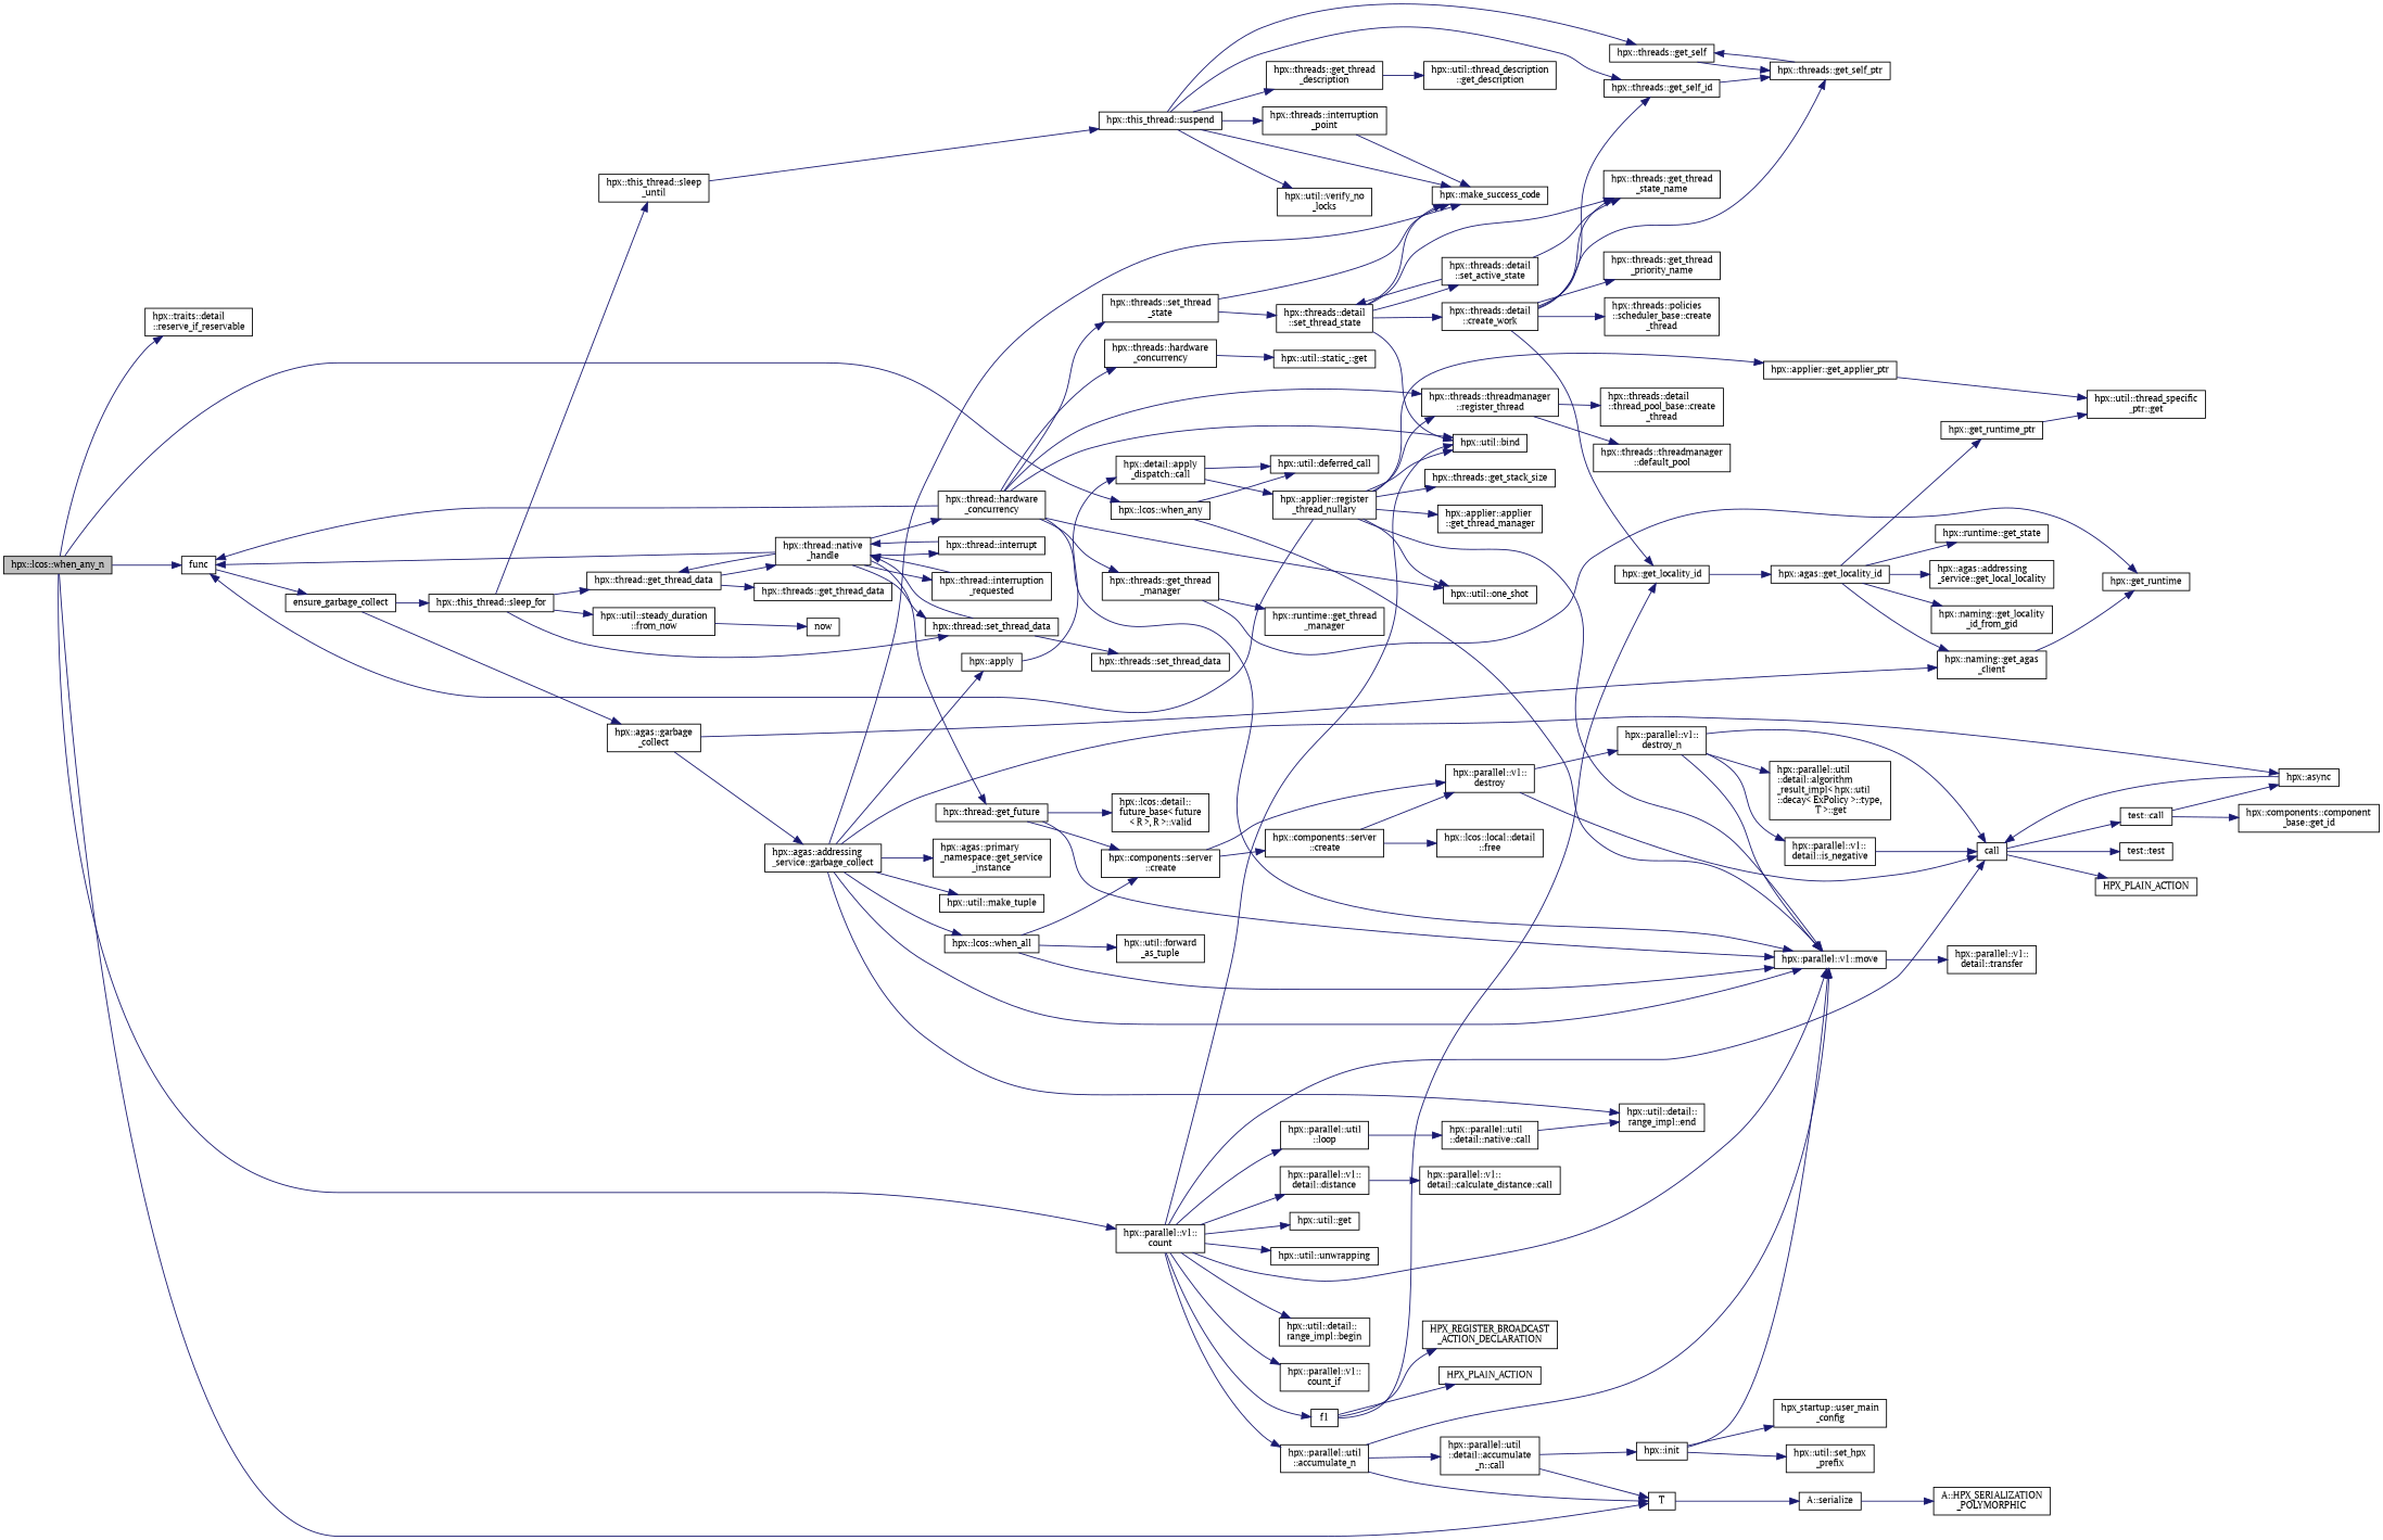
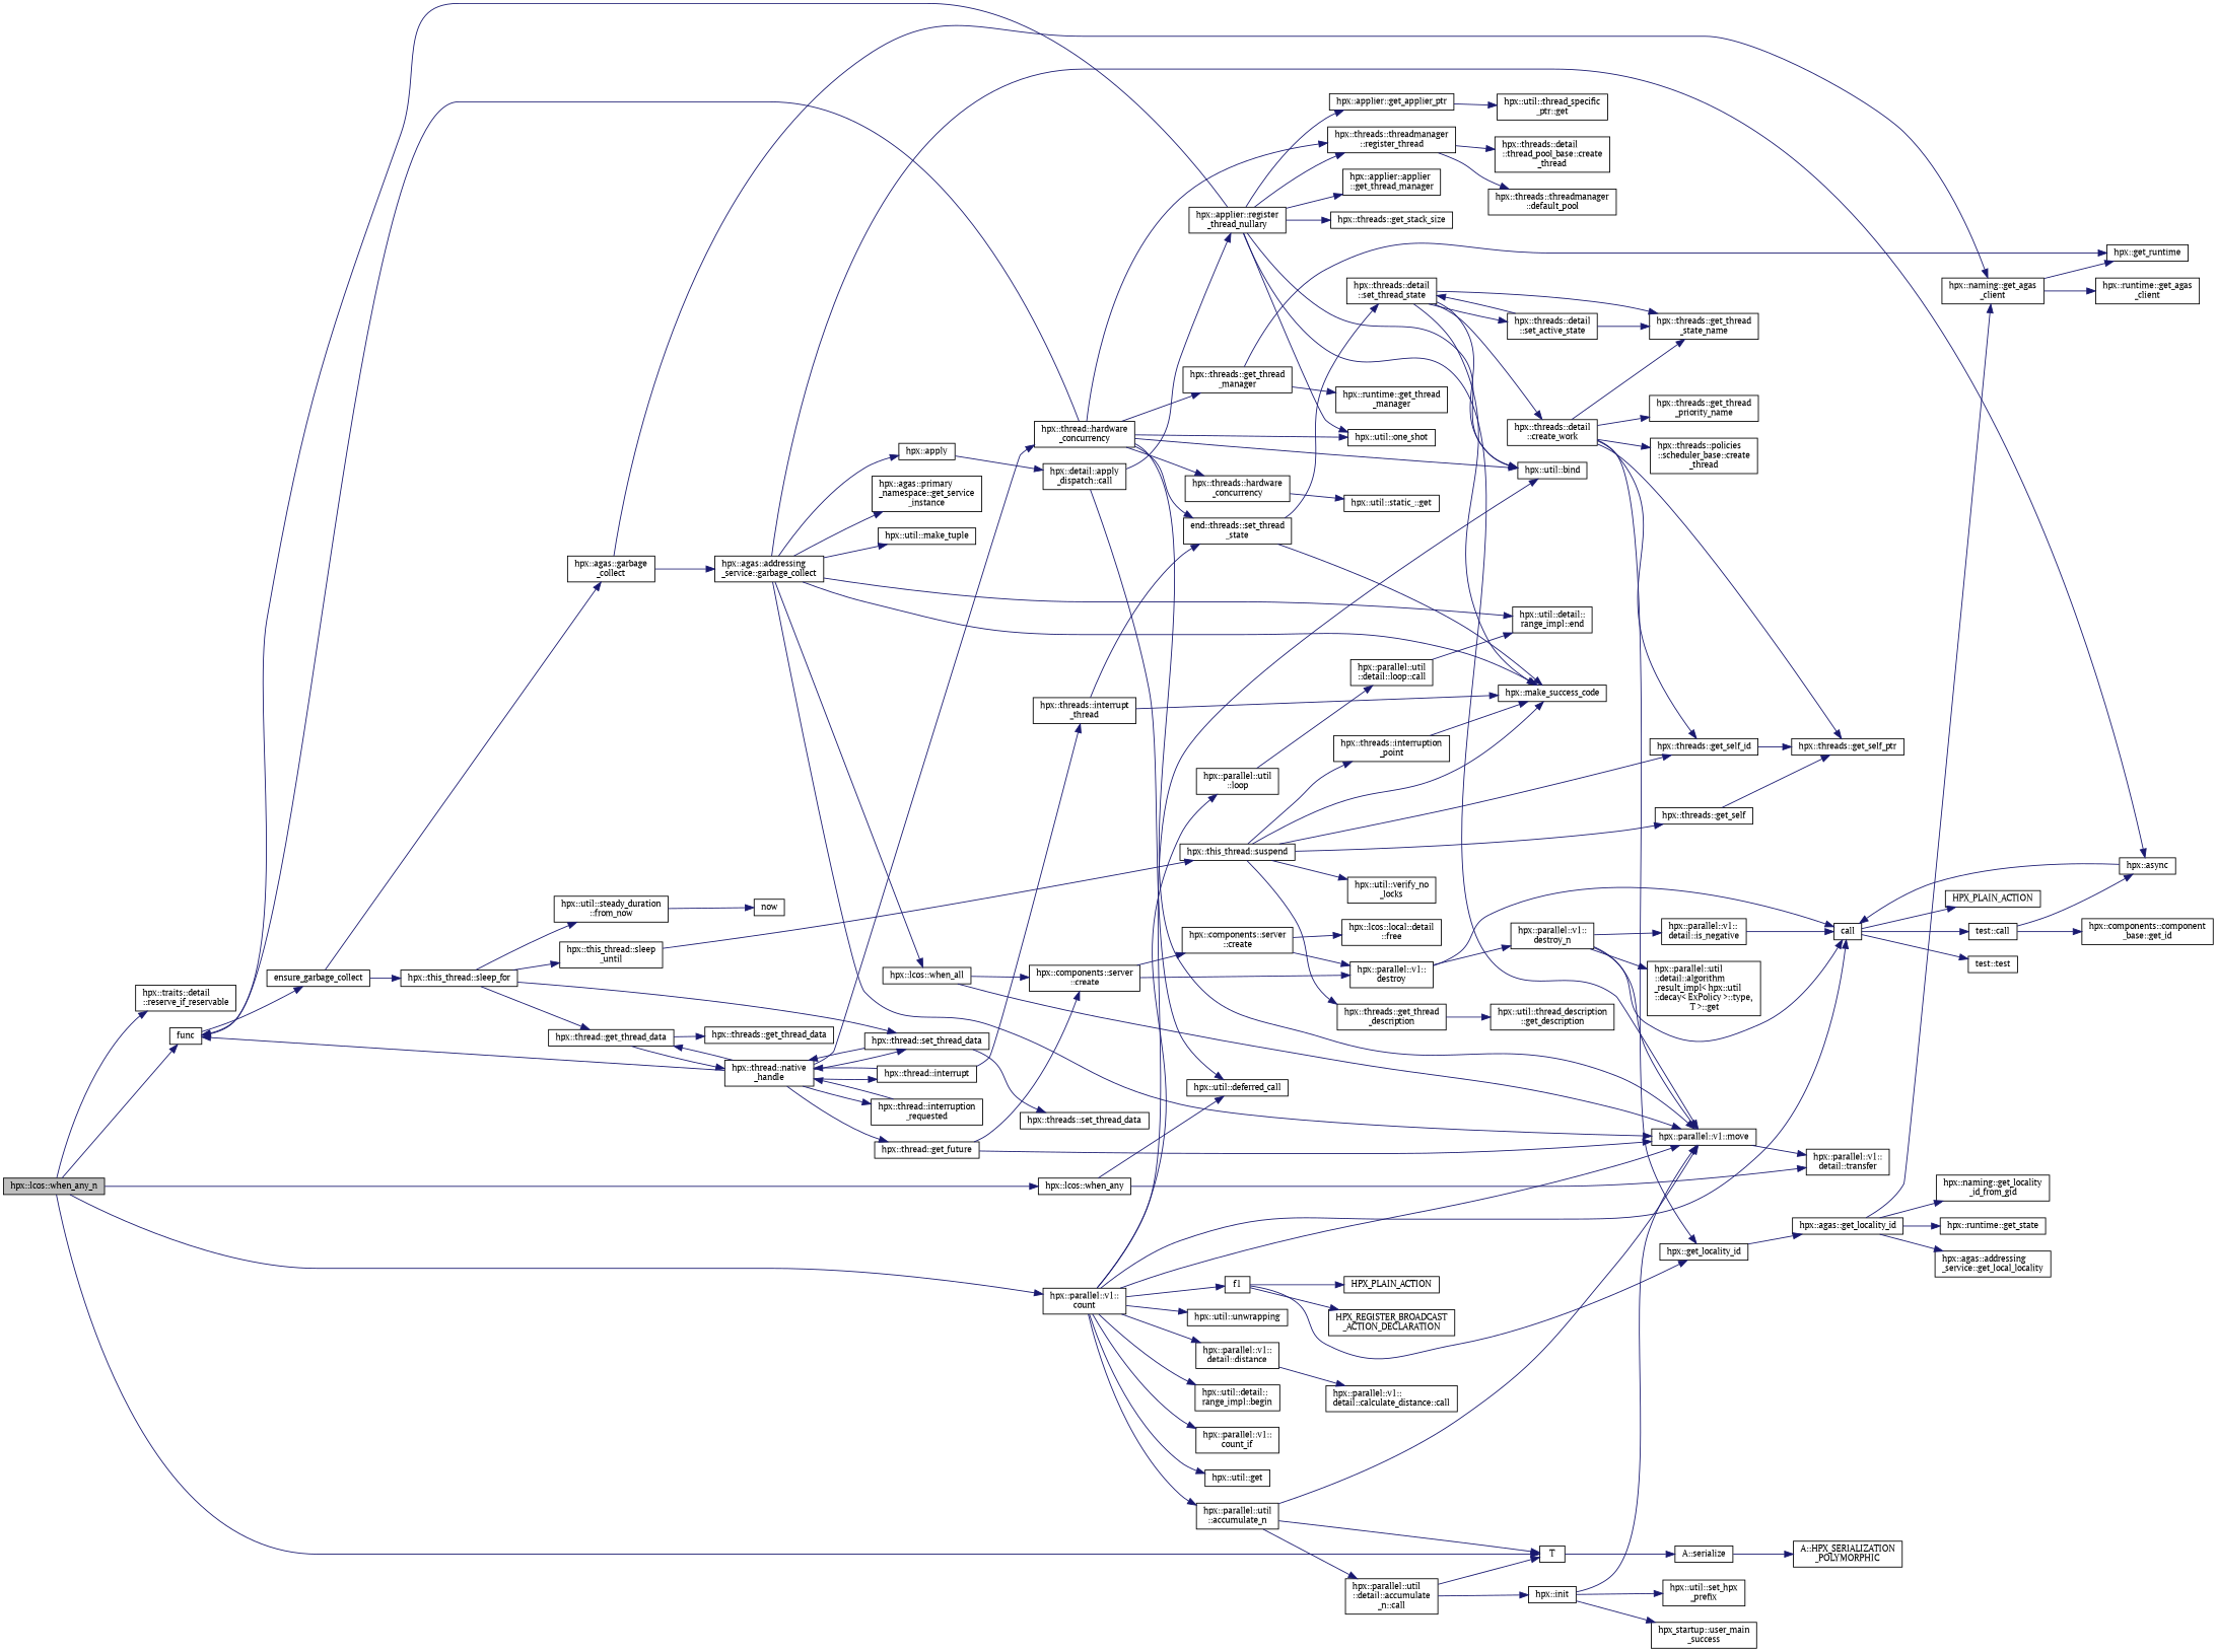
  digraph {
    fontname="PT Serif"
    rankdir=LR
    node [color=black fillcolor=white fontname="PT Serif" fontsize=10 shape=record style=filled]
    edge [color=midnightblue fontname="PT Serif" fontsize=10 labelfontname=Helvetica labelfontsize=10 style=solid]
    n1 [fillcolor=grey75 fontcolor=black height=0.2 label="hpx::lcos::when_any_n" width=0.4]
    n2 [height=0.2 label="hpx::traits::detail\l::reserve_if_reservable" width=0.4]
    n3 [height=0.2 label=func width=0.4]
    n4 [height=0.2 label="hpx::parallel::v1::\lcount" width=0.4]
    n5 [height=0.2 label=T width=0.4]
    n6 [height=0.2 label="hpx::lcos::when_any" width=0.4]
    n7 [height=0.2 label=ensure_garbage_collect width=0.4]
    n8 [height=0.2 label="hpx::util::bind" width=0.4]
    n9 [height=0.2 label="hpx::parallel::v1::move" width=0.4]
    n10 [height=0.2 label=call width=0.4]
    n11 [height=0.2 label="hpx::parallel::v1::\lcount_if" width=0.4]
    n12 [height=0.2 label=f1 width=0.4]
    n13 [height=0.2 label="hpx::parallel::util\l::loop" width=0.4]
    n14 [height=0.2 label="hpx::util::get" width=0.4]
    n15 [height=0.2 label="hpx::parallel::v1::\ldetail::distance" width=0.4]
    n16 [height=0.2 label="hpx::util::unwrapping" width=0.4]
    n17 [height=0.2 label="hpx::parallel::util\l::accumulate_n" width=0.4]
    n18 [height=0.2 label="hpx::util::detail::\lrange_impl::begin" width=0.4]
    n19 [height=0.2 label="A::serialize" width=0.4]
    n20 [height=0.2 label="hpx::util::deferred_call" width=0.4]
    n21 [height=0.2 label="hpx::this_thread::sleep_for" width=0.4]
    n22 [height=0.2 label="hpx::agas::garbage\l_collect" width=0.4]
    n23 [height=0.2 label="hpx::this_thread::sleep\l_until" width=0.4]
    n24 [height=0.2 label="hpx::util::steady_duration\l::from_now" width=0.4]
    n25 [height=0.2 label="hpx::thread::get_thread_data" width=0.4]
    n26 [height=0.2 label="hpx::thread::set_thread_data" width=0.4]
    n27 [height=0.2 label="hpx::naming::get_agas\l_client" width=0.4]
    n28 [height=0.2 label="hpx::agas::addressing\l_service::garbage_collect" width=0.4]
    n29 [height=0.2 label="hpx::this_thread::suspend" width=0.4]
    n30 [height=0.2 label=now width=0.4]
    n31 [height=0.2 label="hpx::threads::get_thread_data" width=0.4]
    n32 [height=0.2 label="hpx::thread::native\l_handle" width=0.4]
    n33 [height=0.2 label="hpx::threads::set_thread_data" width=0.4]
    n34 [height=0.2 label="hpx::threads::get_self" width=0.4]
    n35 [height=0.2 label="hpx::threads::get_self_id" width=0.4]
    n36 [height=0.2 label="hpx::threads::interruption\l_point" width=0.4]
    n37 [height=0.2 label="hpx::make_success_code" width=0.4]
    n38 [height=0.2 label="hpx::util::verify_no\l_locks" width=0.4]
    n39 [height=0.2 label="hpx::threads::get_thread\l_description" width=0.4]
    n40 [height=0.2 label="hpx::threads::get_self_ptr" width=0.4]
    n41 [height=0.2 label="hpx::util::thread_description\l::get_description" width=0.4]
    n42 [height=0.2 label="hpx::thread::hardware\l_concurrency" width=0.4]
    n43 [height=0.2 label="hpx::thread::interrupt" width=0.4]
    n44 [height=0.2 label="hpx::thread::interruption\l_requested" width=0.4]
    n45 [height=0.2 label="hpx::thread::get_future" width=0.4]
    n46 [height=0.2 label="hpx::threads::hardware\l_concurrency" width=0.4]
    n47 [height=0.2 label="hpx::util::one_shot" width=0.4]
    n48 [height=0.2 label="hpx::threads::get_thread\l_manager" width=0.4]
    n49 [height=0.2 label="hpx::threads::threadmanager\l::register_thread" width=0.4]
-   n50 [height=0.2 label="hpx::threads::set_thread\l_state" width=0.4]
-   n52 [height=0.2 label="hpx::lcos::detail::\lfuture_base\< future\l\< R \>, R \>::valid" width=0.4]
+   n50 [height=0.2 label="end::threads::set_thread\l_state" width=0.4]
+   n51 [height=0.2 label="hpx::threads::interrupt\l_thread" width=0.4]
    n53 [height=0.2 label="hpx::components::server\l::create" width=0.4]
    n54 [height=0.2 label="hpx::util::static_::get" width=0.4]
    n55 [height=0.2 label="hpx::parallel::v1::\ldetail::transfer" width=0.4]
    n56 [height=0.2 label="hpx::get_runtime" width=0.4]
    n57 [height=0.2 label="hpx::runtime::get_thread\l_manager" width=0.4]
    n58 [height=0.2 label="hpx::threads::threadmanager\l::default_pool" width=0.4]
    n59 [height=0.2 label="hpx::threads::detail\l::thread_pool_base::create\l_thread" width=0.4]
    n60 [height=0.2 label="hpx::threads::detail\l::set_thread_state" width=0.4]
    n61 [height=0.2 label="hpx::threads::get_thread\l_state_name" width=0.4]
    n62 [height=0.2 label="hpx::threads::detail\l::set_active_state" width=0.4]
    n63 [height=0.2 label="hpx::threads::detail\l::create_work" width=0.4]
    n64 [height=0.2 label="hpx::threads::get_thread\l_priority_name" width=0.4]
    n65 [height=0.2 label="hpx::get_locality_id" width=0.4]
    n66 [height=0.2 label="hpx::threads::policies\l::scheduler_base::create\l_thread" width=0.4]
    n67 [height=0.2 label="hpx::agas::get_locality_id" width=0.4]
-   n68 [height=0.2 label="hpx::get_runtime_ptr" width=0.4]
    n69 [height=0.2 label="hpx::runtime::get_state" width=0.4]
    n70 [height=0.2 label="hpx::agas::addressing\l_service::get_local_locality" width=0.4]
    n71 [height=0.2 label="hpx::naming::get_locality\l_id_from_gid" width=0.4]
    n72 [height=0.2 label="hpx::util::thread_specific\l_ptr::get" width=0.4]
+   n73 [height=0.2 label="hpx::runtime::get_agas\l_client" width=0.4]
    n74 [height=0.2 label="hpx::components::server\l::create" width=0.4]
    n75 [height=0.2 label="hpx::parallel::v1::\ldestroy" width=0.4]
    n76 [height=0.2 label="hpx::lcos::local::detail\l::free" width=0.4]
    n77 [height=0.2 label="hpx::parallel::v1::\ldestroy_n" width=0.4]
    n78 [height=0.2 label="test::test" width=0.4]
    n79 [height=0.2 label=HPX_PLAIN_ACTION width=0.4]
    n80 [height=0.2 label="test::call" width=0.4]
    n81 [height=0.2 label="hpx::parallel::v1::\ldetail::is_negative" width=0.4]
    n82 [height=0.2 label="hpx::parallel::util\l::detail::algorithm\l_result_impl\< hpx::util\l::decay\< ExPolicy \>::type,\l T \>::get" width=0.4]
    n83 [height=0.2 label="hpx::async" width=0.4]
    n84 [height=0.2 label="hpx::components::component\l_base::get_id" width=0.4]
    n85 [height=0.2 label="hpx::agas::primary\l_namespace::get_service\l_instance" width=0.4]
    n86 [height=0.2 label="hpx::util::make_tuple" width=0.4]
    n87 [height=0.2 label="hpx::util::detail::\lrange_impl::end" width=0.4]
    n88 [height=0.2 label="hpx::apply" width=0.4]
    n89 [height=0.2 label="hpx::lcos::when_all" width=0.4]
    n90 [height=0.2 label="hpx::detail::apply\l_dispatch::call" width=0.4]
-   n91 [height=0.2 label="hpx::util::forward\l_as_tuple" width=0.4]
    n92 [height=0.2 label="hpx::applier::register\l_thread_nullary" width=0.4]
    n93 [height=0.2 label="hpx::applier::get_applier_ptr" width=0.4]
    n94 [height=0.2 label="hpx::threads::get_stack_size" width=0.4]
    n95 [height=0.2 label="hpx::applier::applier\l::get_thread_manager" width=0.4]
    n96 [height=0.2 label=HPX_PLAIN_ACTION width=0.4]
    n97 [height=0.2 label="HPX_REGISTER_BROADCAST\l_ACTION_DECLARATION" width=0.4]
-   n98 [height=0.2 label="hpx::parallel::util\l::detail::native::call" width=0.4]
+   n98 [height=0.2 label="hpx::parallel::util\l::detail::loop::call" width=0.4]
    n99 [height=0.2 label="hpx::parallel::v1::\ldetail::calculate_distance::call" width=0.4]
    n100 [height=0.2 label="hpx::parallel::util\l::detail::accumulate\l_n::call" width=0.4]
    n101 [height=0.2 label="hpx::init" width=0.4]
    n102 [height=0.2 label="hpx::util::set_hpx\l_prefix" width=0.4]
-   n103 [height=0.2 label="hpx_startup::user_main\l_config" width=0.4]
+   n103 [height=0.2 label="hpx_startup::user_main\l_success" width=0.4]
    n104 [height=0.2 label="A::HPX_SERIALIZATION\l_POLYMORPHIC" width=0.4]
    n1 -> n2
    n1 -> n3
    n1 -> n4
    n1 -> n5
    n1 -> n6
    n3 -> n7
    n4 -> n8
    n4 -> n9
    n4 -> n10
    n4 -> n11
    n4 -> n12
    n4 -> n13
    n4 -> n14
    n4 -> n15
    n4 -> n16
    n4 -> n17
    n4 -> n18
    n5 -> n19
-   n6 -> n9
+   n6 -> n55
    n6 -> n20
    n7 -> n21
    n7 -> n22
    n9 -> n55
    n10 -> n78
    n10 -> n79
    n10 -> n80
    n12 -> n65
    n12 -> n96
    n12 -> n97
    n13 -> n98
    n15 -> n99
    n17 -> n5
    n17 -> n9
    n17 -> n100
    n19 -> n104
    n21 -> n23
    n21 -> n24
    n21 -> n25
    n21 -> n26
    n22 -> n27
    n22 -> n28
    n23 -> n29
    n24 -> n30
    n25 -> n31
    n25 -> n32
    n26 -> n32
    n26 -> n33
    n27 -> n56
+   n27 -> n73
    n28 -> n9
    n28 -> n37
    n28 -> n83
    n28 -> n85
    n28 -> n86
    n28 -> n87
    n28 -> n88
    n28 -> n89
    n29 -> n34
    n29 -> n35
    n29 -> n36
    n29 -> n37
    n29 -> n38
    n29 -> n39
    n32 -> n3
    n32 -> n25
    n32 -> n26
    n32 -> n42
    n32 -> n43
    n32 -> n44
    n32 -> n45
    n34 -> n40
    n35 -> n40
    n36 -> n37
    n39 -> n41
-   n40 -> n34
    n42 -> n3
    n42 -> n8
    n42 -> n9
    n42 -> n46
    n42 -> n47
    n42 -> n48
    n42 -> n49
    n42 -> n50
    n43 -> n32
+   n43 -> n51
    n44 -> n32
    n45 -> n9
-   n45 -> n52
    n45 -> n53
    n46 -> n54
    n48 -> n56
    n48 -> n57
    n49 -> n58
    n49 -> n59
    n50 -> n37
    n50 -> n60
+   n51 -> n37
+   n51 -> n50
    n53 -> n74
    n53 -> n75
    n60 -> n8
    n60 -> n37
    n60 -> n61
    n60 -> n62
    n60 -> n63
    n62 -> n60
    n62 -> n61
    n63 -> n35
    n63 -> n40
    n63 -> n61
    n63 -> n64
    n63 -> n65
    n63 -> n66
    n65 -> n67
    n67 -> n27
-   n67 -> n68
    n67 -> n69
    n67 -> n70
    n67 -> n71
-   n68 -> n72
    n74 -> n75
    n74 -> n76
    n75 -> n10
    n75 -> n77
    n77 -> n9
    n77 -> n10
    n77 -> n81
    n77 -> n82
    n80 -> n83
    n80 -> n84
    n81 -> n10
    n83 -> n10
    n88 -> n90
    n89 -> n9
    n89 -> n53
-   n89 -> n91
    n90 -> n20
    n90 -> n92
    n92 -> n3
    n92 -> n8
    n92 -> n9
    n92 -> n47
    n92 -> n49
    n92 -> n93
    n92 -> n94
    n92 -> n95
    n93 -> n72
    n98 -> n87
    n100 -> n5
    n100 -> n101
    n101 -> n9
    n101 -> n102
    n101 -> n103
  }
